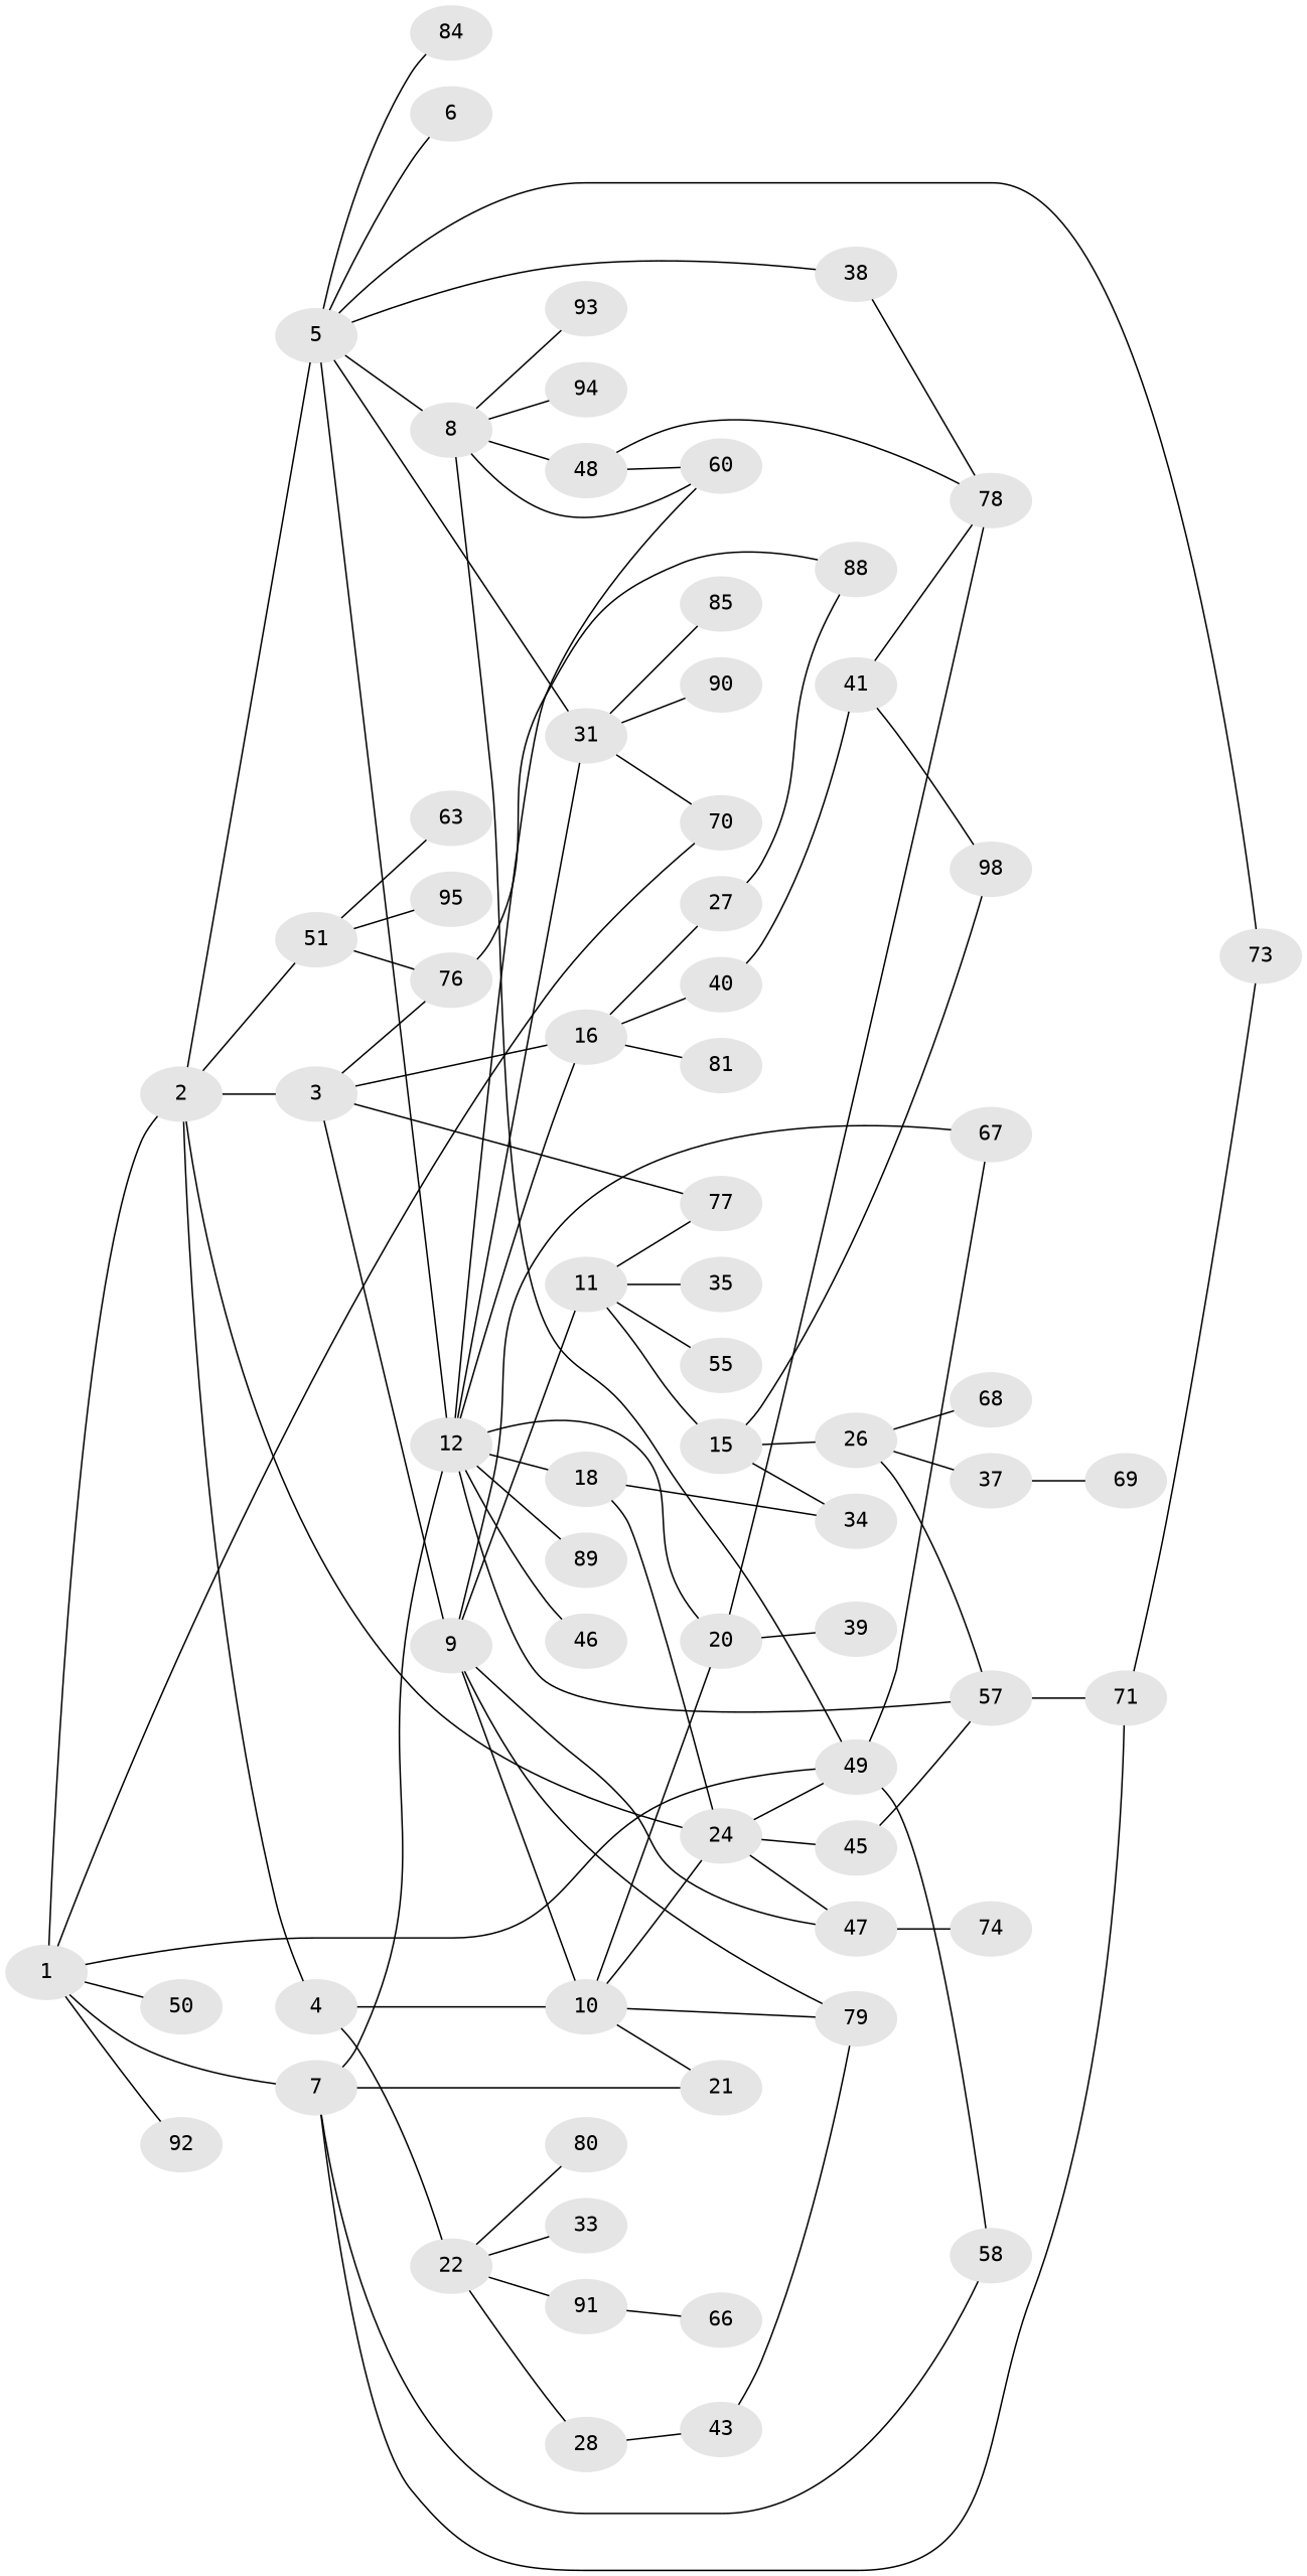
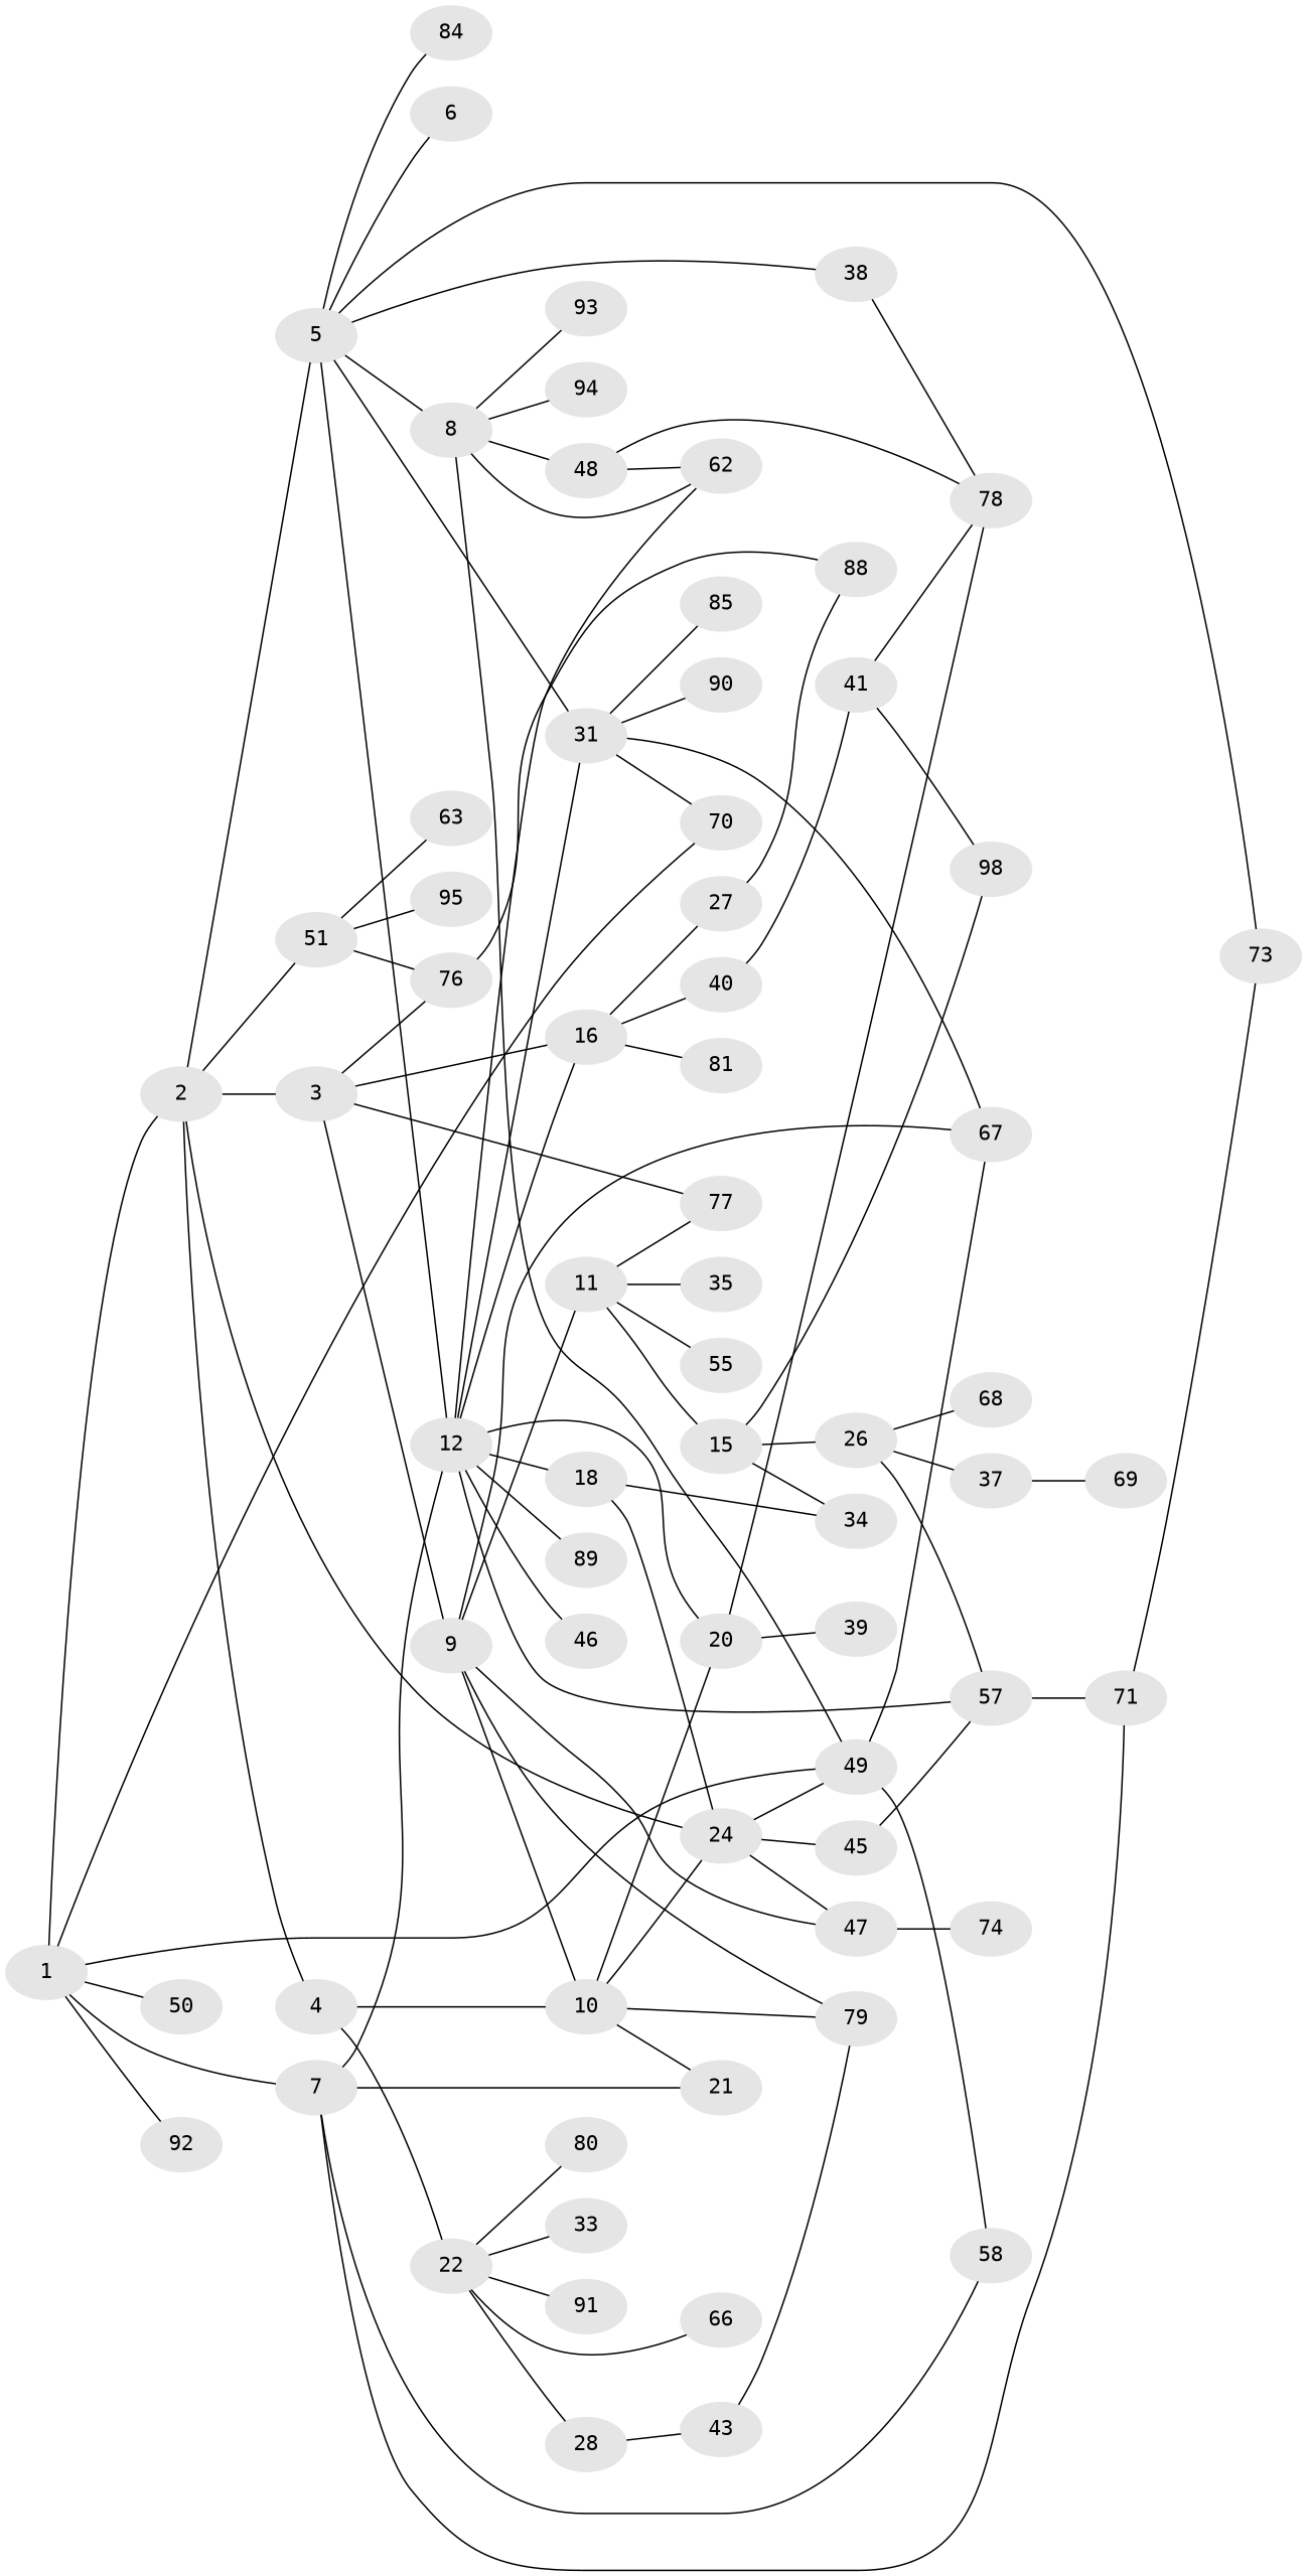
  graph {
    fontname="DejaVu Sans Mono"
    rankdir=LR
    node [color=gray90 fontname="DejaVu Sans Mono" style=filled]
    edge [fontname="DejaVu Sans Mono"]
    1 [super="+82"]
    2 [super="+42"]
    7
    49 [super="+65"]
    50
    70
    92
    3
    4 [super="+19"]
    5 [super="+36"]
    24 [super="+30"]
    51 [super="+54"]
    12 [super="+17"]
    21 [super="+62"]
    58
    71 [super="+83"]
    67
    9 [super="+10"]
    16 [super="+97"]
    76
    77
    n22 [label=10 super="+61"]
    22 [super="+32"]
    6 [super="+25"]
    8 [super="+44"]
    31 [super="+64"]
    38 [super="+100"]
    73 [super="+86"]
    84
    47 [super="+72"]
    45 [super="+53"]
    63
    95
    11 [super="+14"]
    79 [super="+96"]
    27 [super="+87"]
    40
    81
    88
    20
    28
    33
    66
    80
    91
    48 [super="+52"]
-   60
+   60 [label=62]
    93
    94
    18
    46
    57
    89
    85
    90
    78 [super="+101"]
    15 [super="+29"]
    35
    55
    74
    26 [super="+75"]
    34 [super="+56"]
    98
    39
    37
    68
    41 [super="+99"]
    43
    69
    1 -- 2
    1 -- 7
    1 -- 49
    1 -- 50
    1 -- 70
    1 -- 92
    2 -- 3
    2 -- 4
    2 -- 5
    2 -- 24
    2 -- 51
    7 -- 12
    7 -- 21
    7 -- 58
    7 -- 71
    49 -- 58
    49 -- 67
    3 -- 9
    3 -- 16
    3 -- 76
    3 -- 77
    4 -- n22
    4 -- 22
    5 -- 12
    5 -- 6
    5 -- 8
    5 -- 31
    5 -- 38
    5 -- 73
    5 -- 84
    24 -- 49
    24 -- 47 [weight=2]
    24 -- 45
    51 -- 76
    51 -- 63
    51 -- 95
    12 -- 16
    12 -- 31
    12 -- 20
    12 -- 60
    12 -- 18
    12 -- 46
    12 -- 57
    12 -- 89
    71 -- 73
    9 -- 67
    9 -- n22
    9 -- 47
    9 -- 11
    9 -- 79
    16 -- 27
    16 -- 40
    16 -- 81
    76 -- 88
    n22 -- 24
    n22 -- 21
    n22 -- 79
    n22 -- 20
    22 -- 28
    22 -- 33
-   91 -- 66
+   22 -- 66
    22 -- 80
    22 -- 91
    8 -- 49
    8 -- 48
    8 -- 60
    8 -- 93
    8 -- 94
    31 -- 70
+   31 -- 67
    31 -- 85
    31 -- 90
    38 -- 78
    47 -- 74
    45 -- 57
    11 -- 77
    11 -- 15
    11 -- 35
    11 -- 55
    27 -- 88
    40 -- 41
    20 -- 78
    20 -- 39
    28 -- 43
    48 -- 60
    48 -- 78
    18 -- 24
    18 -- 34
    57 -- 71
    15 -- 26
    15 -- 34
    15 -- 98
    26 -- 57
    26 -- 37
    26 -- 68
    37 -- 69
    41 -- 78
    41 -- 98
    43 -- 79
  }
